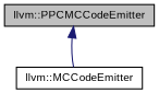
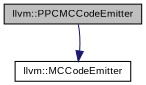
  digraph {
    fontname="Liberation Sans"
    node [color=black fontname="Liberation Sans" fontsize=10 shape=box]
    n1 [fillcolor=grey75 fontcolor=black height=0.2 label="llvm::PPCMCCodeEmitter" style=filled width=0.4]
    n2 [height=0.2 label="llvm::MCCodeEmitter" width=0.4]
-   n1 -> n2 [color=midnightblue dir=back fontname="Liberation Sans" fontsize=10 labelfontname=Helvetica labelfontsize=10 style=solid]
+   n2 -> n1 [color=midnightblue dir=back fontname="Liberation Sans" fontsize=10 labelfontname=Helvetica labelfontsize=10 style=solid]
  }
